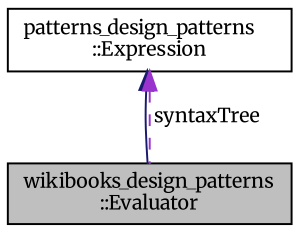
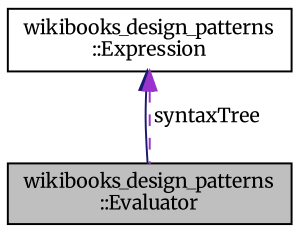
  digraph {
    fontname=Merriweather
    node [color=black fontname=Merriweather fontsize=10 shape=record style=filled]
    edge [dir=back fontname=Merriweather fontsize=10 labelfontname=Helvetica labelfontsize=10]
    n1 [fillcolor=grey75 fontcolor=black height=0.2 label="wikibooks_design_patterns\l::Evaluator" width=0.4]
-   n2 [fillcolor=white height=0.2 label="patterns_design_patterns\l::Expression" width=0.4]
+   n2 [fillcolor=white height=0.2 label="wikibooks_design_patterns\l::Expression" width=0.4]
    n2 -> n1 [color=midnightblue style=solid]
    n2 -> n1 [color=darkorchid3 label=" syntaxTree" style=dashed]
  }
